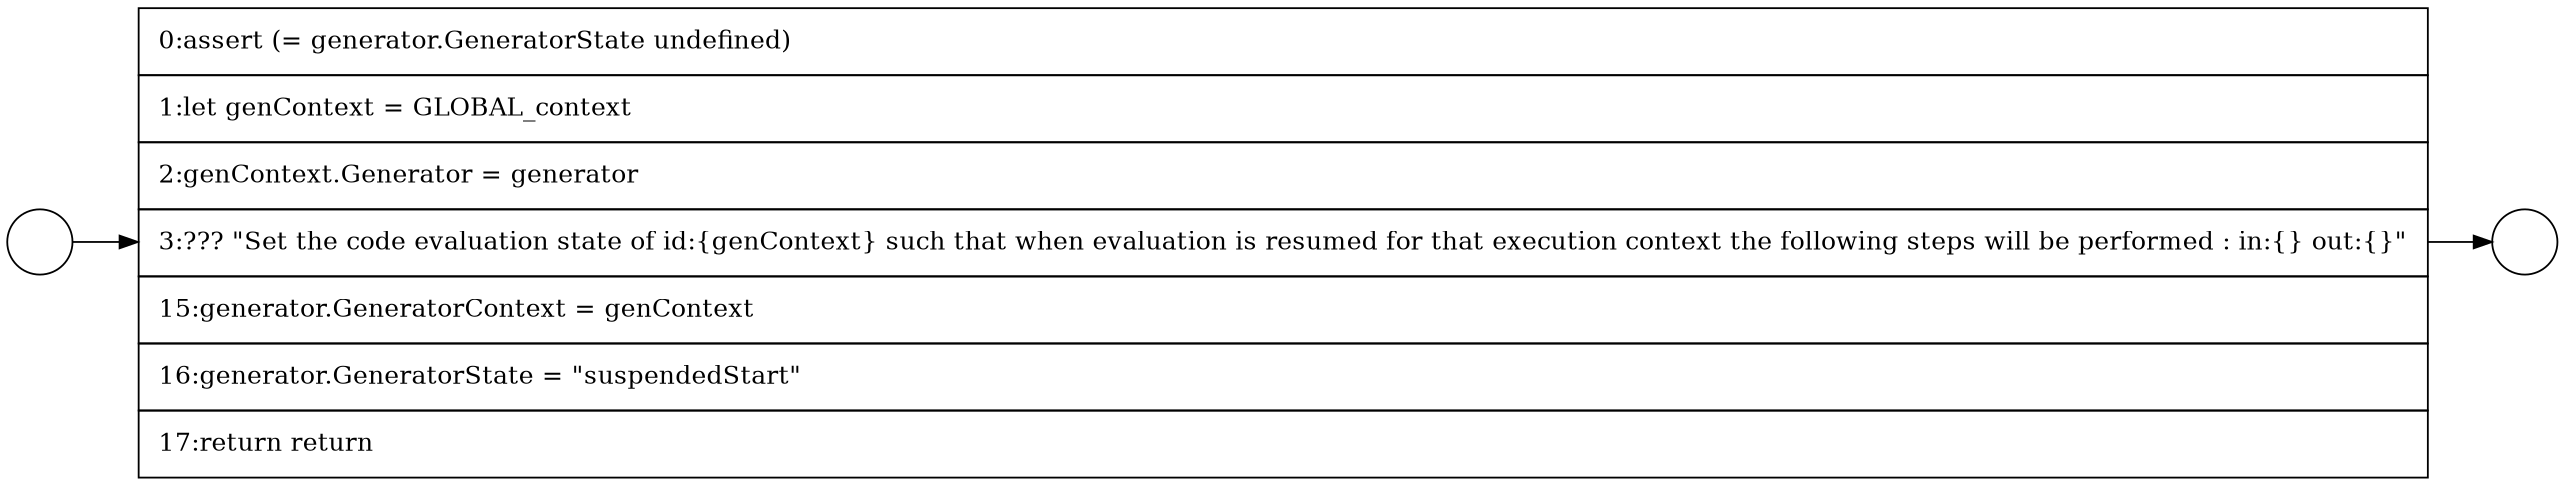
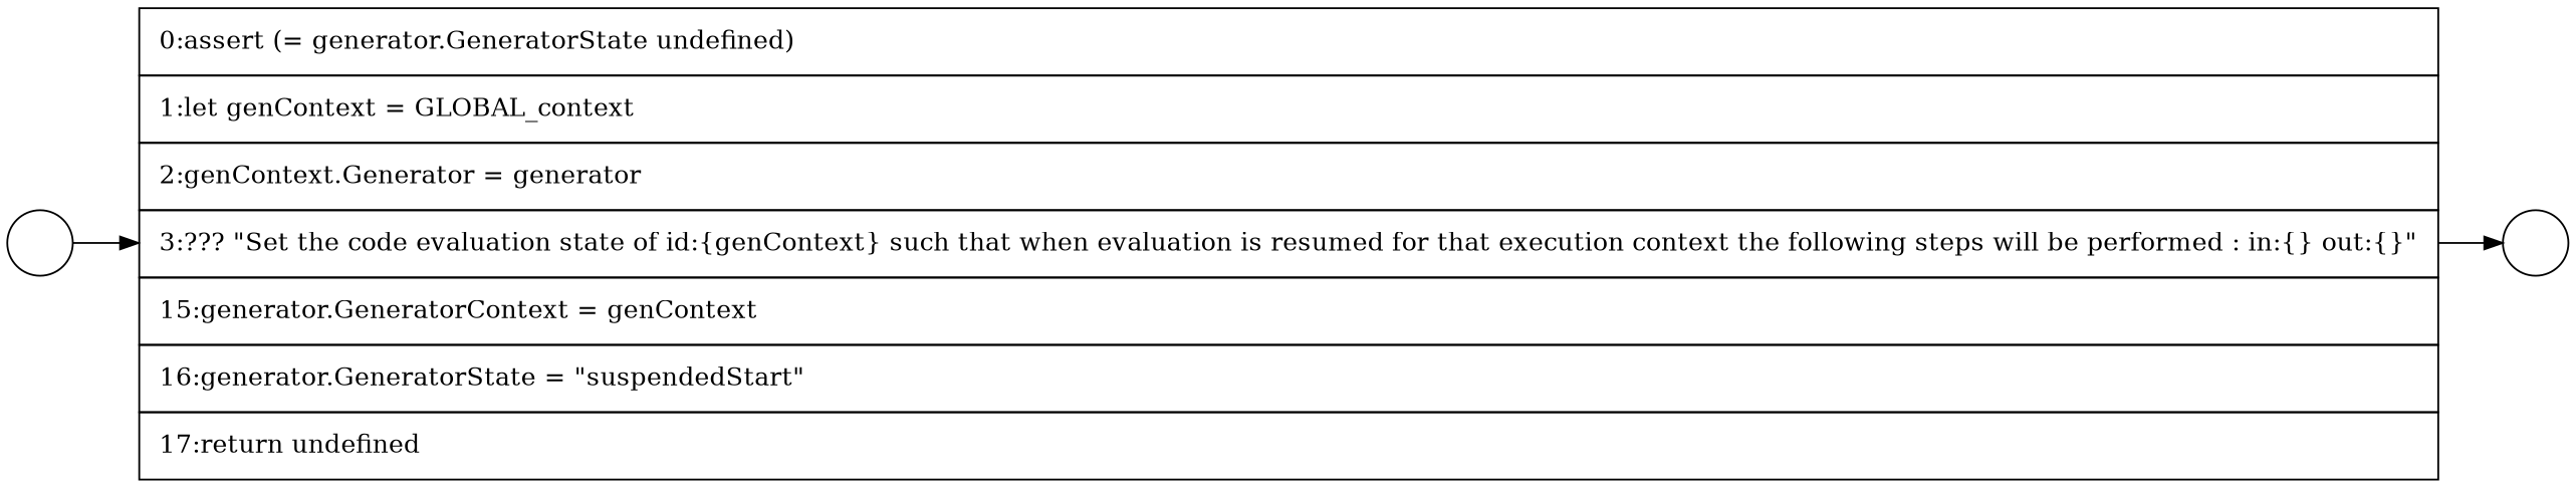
  digraph {
    rankdir=LR
    node [color=black fillcolor=white shape=circle style=filled]
    edge [color=black]
    n1 [label=" "]
-   n2 [label=<<font color="black">     <table border="0" cellborder="1" cellspacing="0" cellpadding="10">       <tr><td align="left">0:assert (= generator.GeneratorState undefined)</td></tr>       <tr><td align="left">1:let genContext = GLOBAL_context</td></tr>       <tr><td align="left">2:genContext.Generator = generator</td></tr>       <tr><td align="left">3:??? &quot;Set the code evaluation state of id:{genContext} such that when evaluation is resumed for that execution context the following steps will be performed : in:{} out:{}&quot;</td></tr>       <tr><td align="left">15:generator.GeneratorContext = genContext</td></tr>       <tr><td align="left">16:generator.GeneratorState = &quot;suspendedStart&quot;</td></tr>       <tr><td align="left">17:return return</td></tr>     </table>   </font>> margin=0 shape=none]
+   n2 [label=<<font color="black">     <table border="0" cellborder="1" cellspacing="0" cellpadding="10">       <tr><td align="left">0:assert (= generator.GeneratorState undefined)</td></tr>       <tr><td align="left">1:let genContext = GLOBAL_context</td></tr>       <tr><td align="left">2:genContext.Generator = generator</td></tr>       <tr><td align="left">3:??? &quot;Set the code evaluation state of id:{genContext} such that when evaluation is resumed for that execution context the following steps will be performed : in:{} out:{}&quot;</td></tr>       <tr><td align="left">15:generator.GeneratorContext = genContext</td></tr>       <tr><td align="left">16:generator.GeneratorState = &quot;suspendedStart&quot;</td></tr>       <tr><td align="left">17:return undefined</td></tr>     </table>   </font>> margin=0 shape=none]
    n3 [label=" "]
    n1 -> n2
    n2 -> n3
  }
